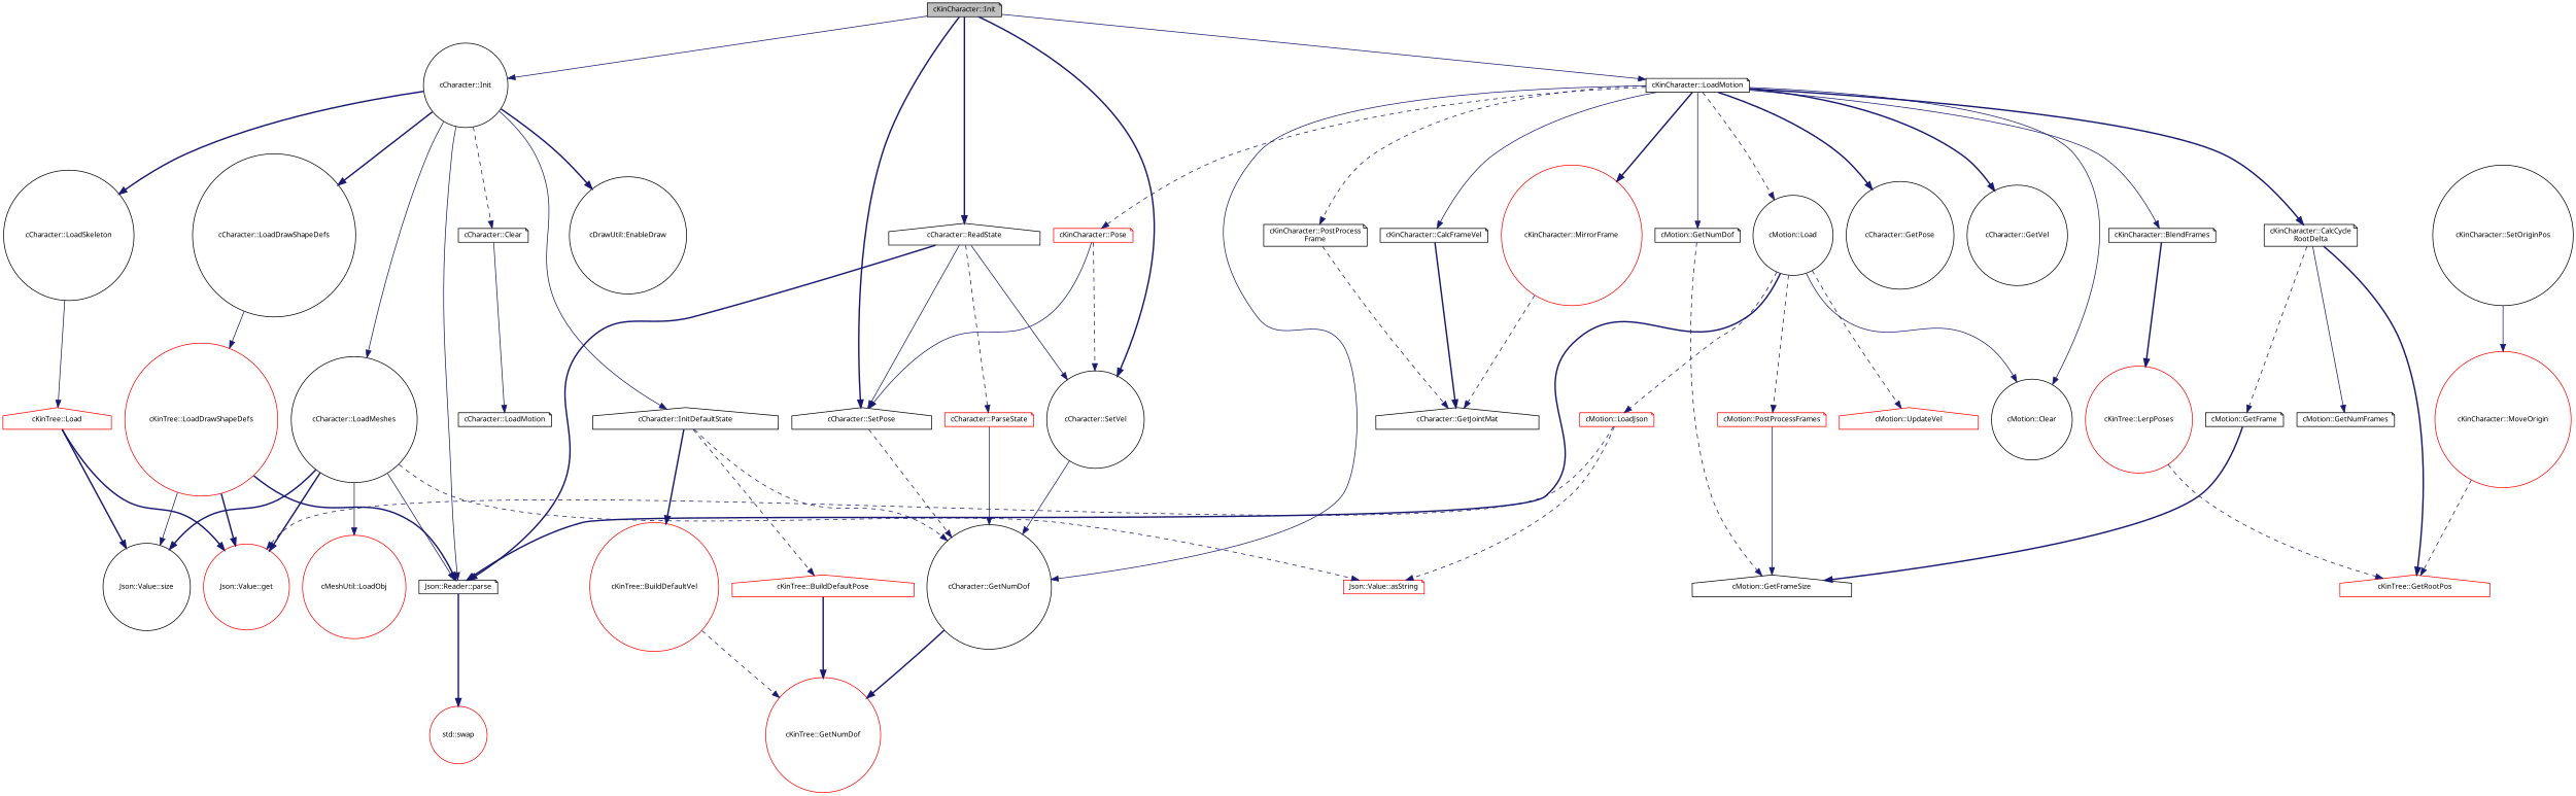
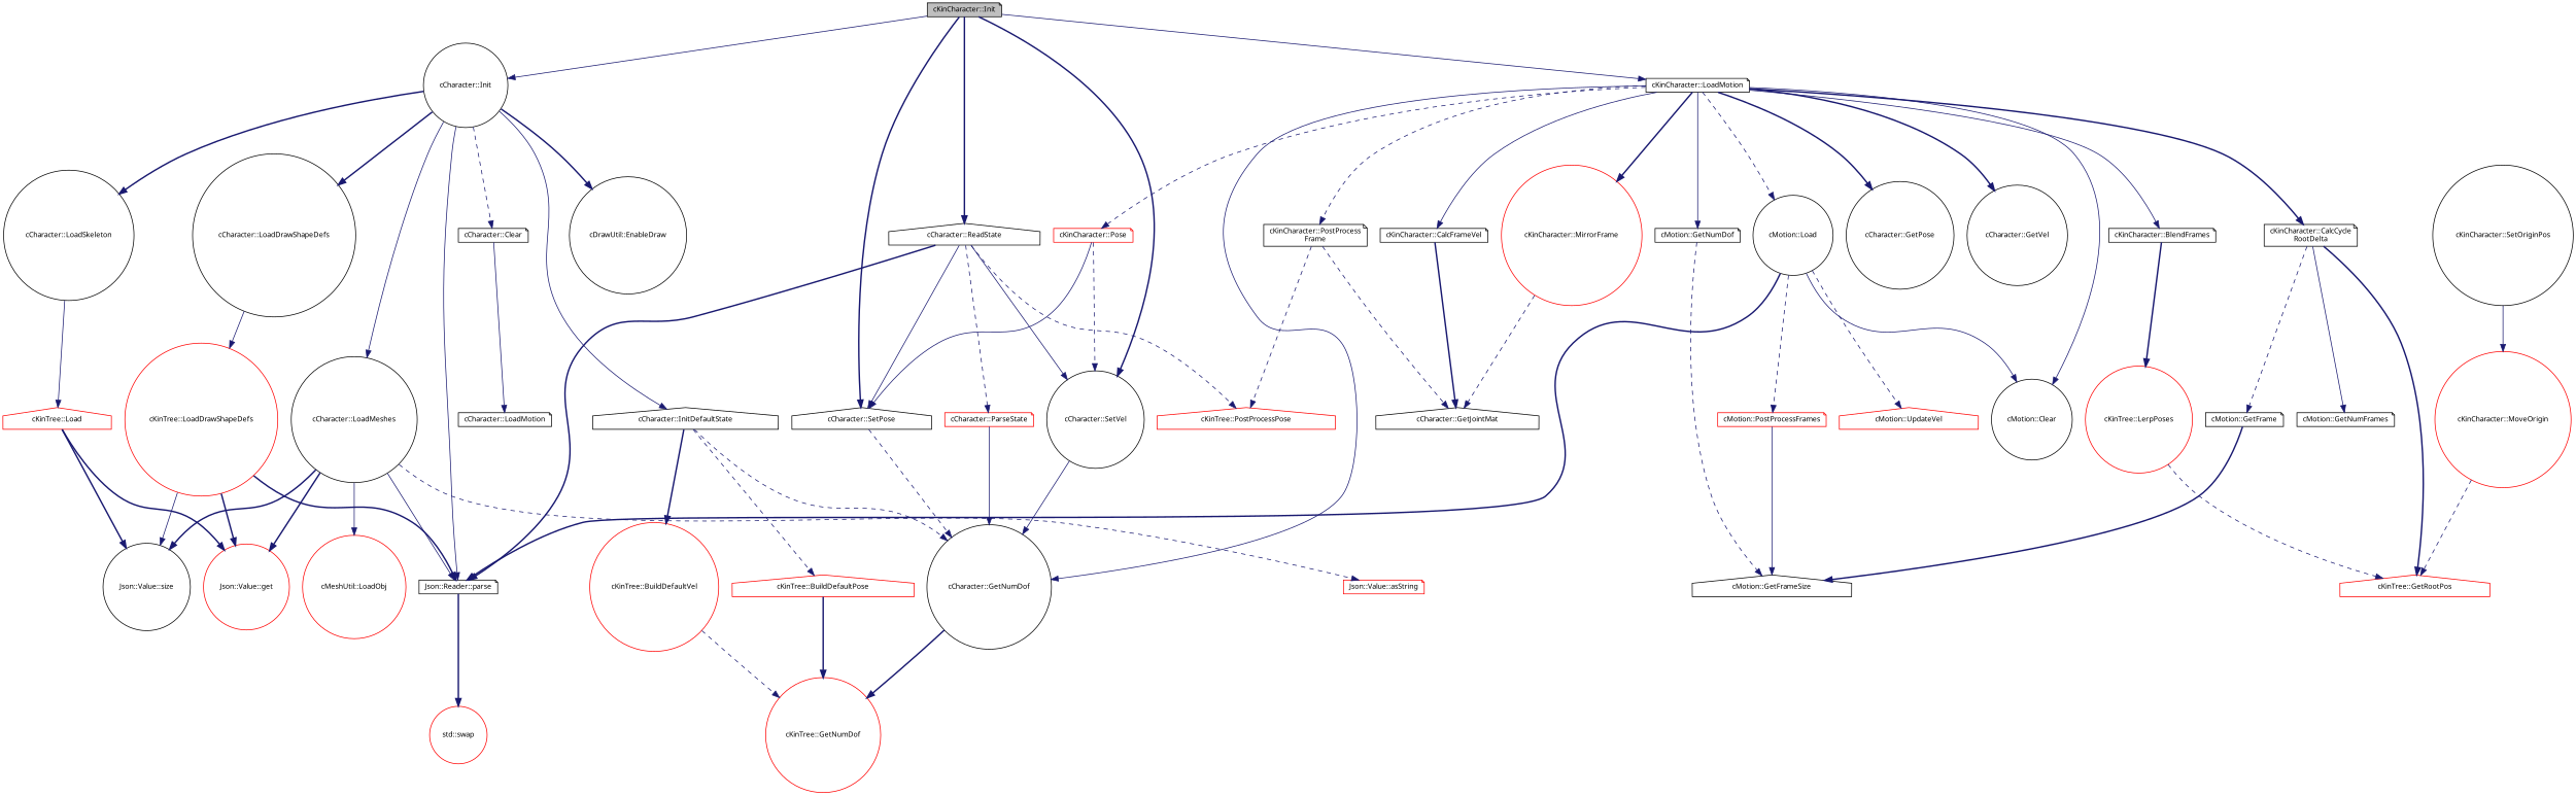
  digraph {
    fontname="Noto Sans"
    rankdir=TB
    node [color=black fillcolor=white fontname="Noto Sans" fontsize=10 shape=circle style=filled]
    edge [color=midnightblue fontname="Noto Sans" fontsize=10 labelfontname=Helvetica labelfontsize=10 style=bold]
    n1 [fillcolor=grey75 fontcolor=black height=0.2 label="cKinCharacter::Init" shape=note width=0.4]
    n2 [height=0.2 label="cCharacter::Init" width=0.4]
    n3 [height=0.2 label="cKinCharacter::LoadMotion" shape=note width=0.4]
    n4 [height=0.2 label="cCharacter::SetPose" shape=house width=0.4]
    n5 [height=0.2 label="cCharacter::SetVel" width=0.4]
    n6 [height=0.2 label="cCharacter::ReadState" shape=house width=0.4]
    n7 [height=0.2 label="cCharacter::Clear" shape=note width=0.4]
    n8 [height=0.2 label="cDrawUtil::EnableDraw" width=0.4]
    n9 [height=0.2 label="cCharacter::InitDefaultState" shape=house width=0.4]
    n10 [height=0.2 label="cCharacter::LoadDrawShapeDefs" width=0.4]
    n11 [height=0.2 label="Json::Reader::parse" shape=note width=0.4]
    n12 [height=0.2 label="cCharacter::LoadMeshes" width=0.4]
    n13 [height=0.2 label="cCharacter::LoadSkeleton" width=0.4]
    n14 [height=0.2 label="cCharacter::GetNumDof" width=0.4]
    n15 [height=0.2 label="cKinCharacter::BlendFrames" shape=note width=0.4]
    n16 [height=0.2 label="cKinCharacter::CalcCycle\lRootDelta" shape=note width=0.4]
    n17 [height=0.2 label="cKinCharacter::CalcFrameVel" shape=note width=0.4]
    n18 [height=0.2 label="cMotion::Clear" width=0.4]
    n19 [height=0.2 label="cMotion::GetNumDof" shape=note width=0.4]
    n20 [height=0.2 label="cCharacter::GetPose" width=0.4]
    n21 [height=0.2 label="cCharacter::GetVel" width=0.4]
    n22 [height=0.2 label="cMotion::Load" width=0.4]
    n23 [color=red height=0.2 label="cKinCharacter::MirrorFrame" width=0.4]
    n24 [color=red height=0.2 label="cKinCharacter::Pose" shape=note width=0.4]
    n25 [height=0.2 label="cKinCharacter::PostProcess\lFrame" shape=note width=0.4]
+   n26 [color=red height=0.2 label="cKinTree::PostProcessPose" shape=house width=0.4]
    n27 [color=red height=0.2 label="cCharacter::ParseState" shape=note width=0.4]
    n28 [height=0.2 label="cKinCharacter::SetOriginPos" width=0.4]
    n29 [color=red height=0.2 label="cKinCharacter::MoveOrigin" width=0.4]
    n30 [height=0.2 label="cCharacter::LoadMotion" shape=note width=0.4]
    n31 [color=red height=0.2 label="cKinTree::BuildDefaultPose" shape=house width=0.4]
    n32 [color=red height=0.2 label="cKinTree::BuildDefaultVel" width=0.4]
    n33 [color=red height=0.2 label="cKinTree::LoadDrawShapeDefs" width=0.4]
    n34 [color=red height=0.2 label="std::swap" width=0.4]
    n35 [color=red height=0.2 label="Json::Value::get" width=0.4]
    n36 [height=0.2 label="Json::Value::size" width=0.4]
    n37 [color=red height=0.2 label="Json::Value::asString" shape=note width=0.4]
    n38 [color=red height=0.2 label="cMeshUtil::LoadObj" width=0.4]
    n39 [color=red height=0.2 label="cKinTree::Load" shape=house width=0.4]
    n40 [color=red height=0.2 label="cKinTree::GetNumDof" width=0.4]
    n41 [color=red height=0.2 label="cKinTree::LerpPoses" width=0.4]
    n42 [color=red height=0.2 label="cKinTree::GetRootPos" shape=house width=0.4]
    n43 [height=0.2 label="cMotion::GetFrame" shape=note width=0.4]
    n44 [height=0.2 label="cMotion::GetNumFrames" shape=note width=0.4]
    n45 [height=0.2 label="cCharacter::GetJointMat" shape=house width=0.4]
    n46 [height=0.2 label="cMotion::GetFrameSize" shape=house width=0.4]
-   n47 [color=red height=0.2 label="cMotion::LoadJson" shape=note width=0.4]
    n48 [color=red height=0.2 label="cMotion::PostProcessFrames" shape=note width=0.4]
    n49 [color=red height=0.2 label="cMotion::UpdateVel" shape=house width=0.4]
    n1 -> n2 [style=solid]
    n1 -> n3 [style=solid]
    n1 -> n4
    n1 -> n5
    n1 -> n6
    n2 -> n7 [style=dashed]
    n2 -> n8
    n2 -> n9 [style=solid]
    n2 -> n10
    n2 -> n11 [style=solid]
    n2 -> n12 [style=solid]
    n2 -> n13
    n3 -> n14 [style=solid]
    n3 -> n15 [style=solid]
    n3 -> n16
    n3 -> n17 [style=solid]
    n3 -> n18 [style=solid]
    n3 -> n19 [style=solid]
    n3 -> n20
    n3 -> n21
    n3 -> n22 [style=dashed]
    n3 -> n23
    n3 -> n24 [style=dashed]
    n3 -> n25 [style=dashed]
    n4 -> n14 [style=dashed]
    n5 -> n14 [style=solid]
    n6 -> n4 [style=solid]
    n6 -> n5 [style=solid]
    n6 -> n11
+   n6 -> n26 [style=dashed]
    n6 -> n27 [style=dashed]
    n7 -> n30 [style=solid]
    n9 -> n14 [style=dashed]
    n9 -> n31 [style=dashed]
    n9 -> n32
    n10 -> n33 [style=solid]
    n11 -> n34
    n12 -> n11 [style=solid]
    n12 -> n35
    n12 -> n36
    n12 -> n37 [style=dashed]
    n12 -> n38 [style=solid]
    n13 -> n39 [style=solid]
    n14 -> n40
    n15 -> n41
    n16 -> n42
    n16 -> n43 [style=dashed]
    n16 -> n44 [style=solid]
    n17 -> n45
    n19 -> n46 [style=dashed]
    n22 -> n11
    n22 -> n18 [style=solid]
-   n22 -> n47 [style=dashed]
    n22 -> n48 [style=dashed]
    n22 -> n49 [style=dashed]
    n23 -> n45 [style=dashed]
    n24 -> n4 [style=solid]
    n24 -> n5 [style=dashed]
+   n25 -> n26 [style=dashed]
    n25 -> n45 [style=dashed]
    n27 -> n14 [style=solid]
    n28 -> n29 [style=solid]
    n29 -> n42 [style=dashed]
    n31 -> n40
    n32 -> n40 [style=dashed]
    n33 -> n11
    n33 -> n35
    n33 -> n36 [style=solid]
    n39 -> n35
    n39 -> n36
    n41 -> n42 [style=dashed]
    n43 -> n46
-   n47 -> n35 [style=dashed]
-   n47 -> n37 [style=dashed]
    n48 -> n46 [style=solid]
  }
